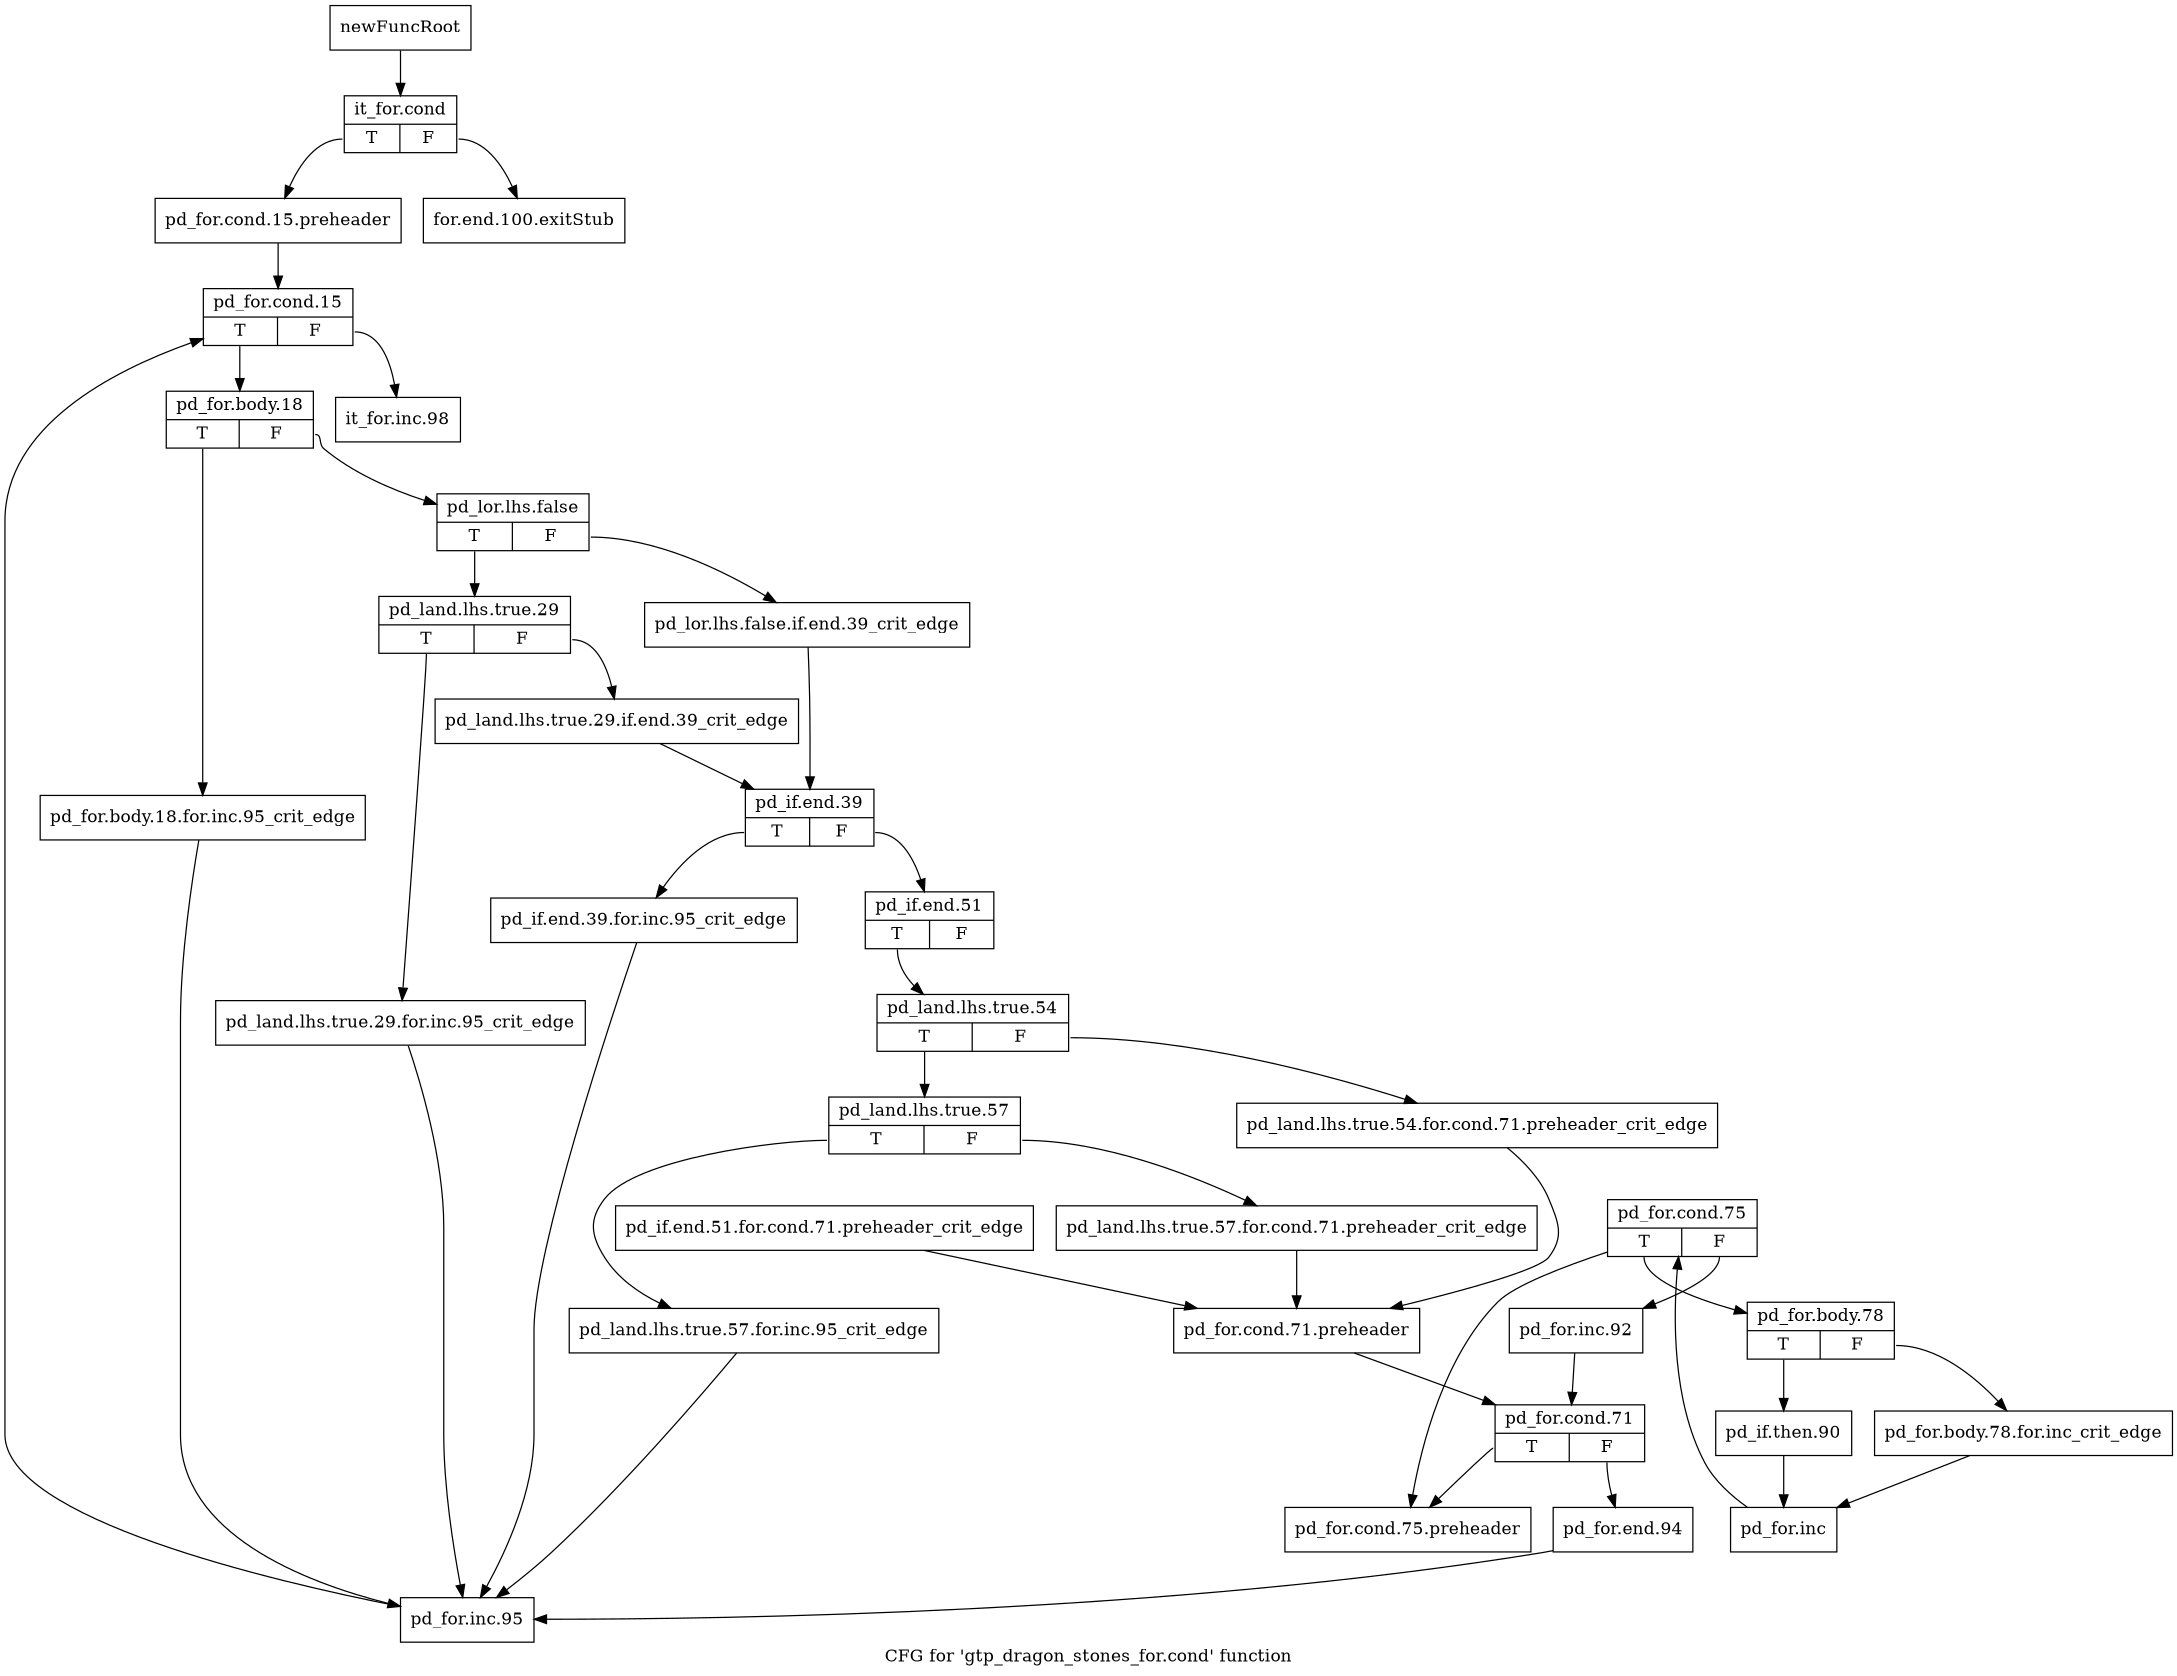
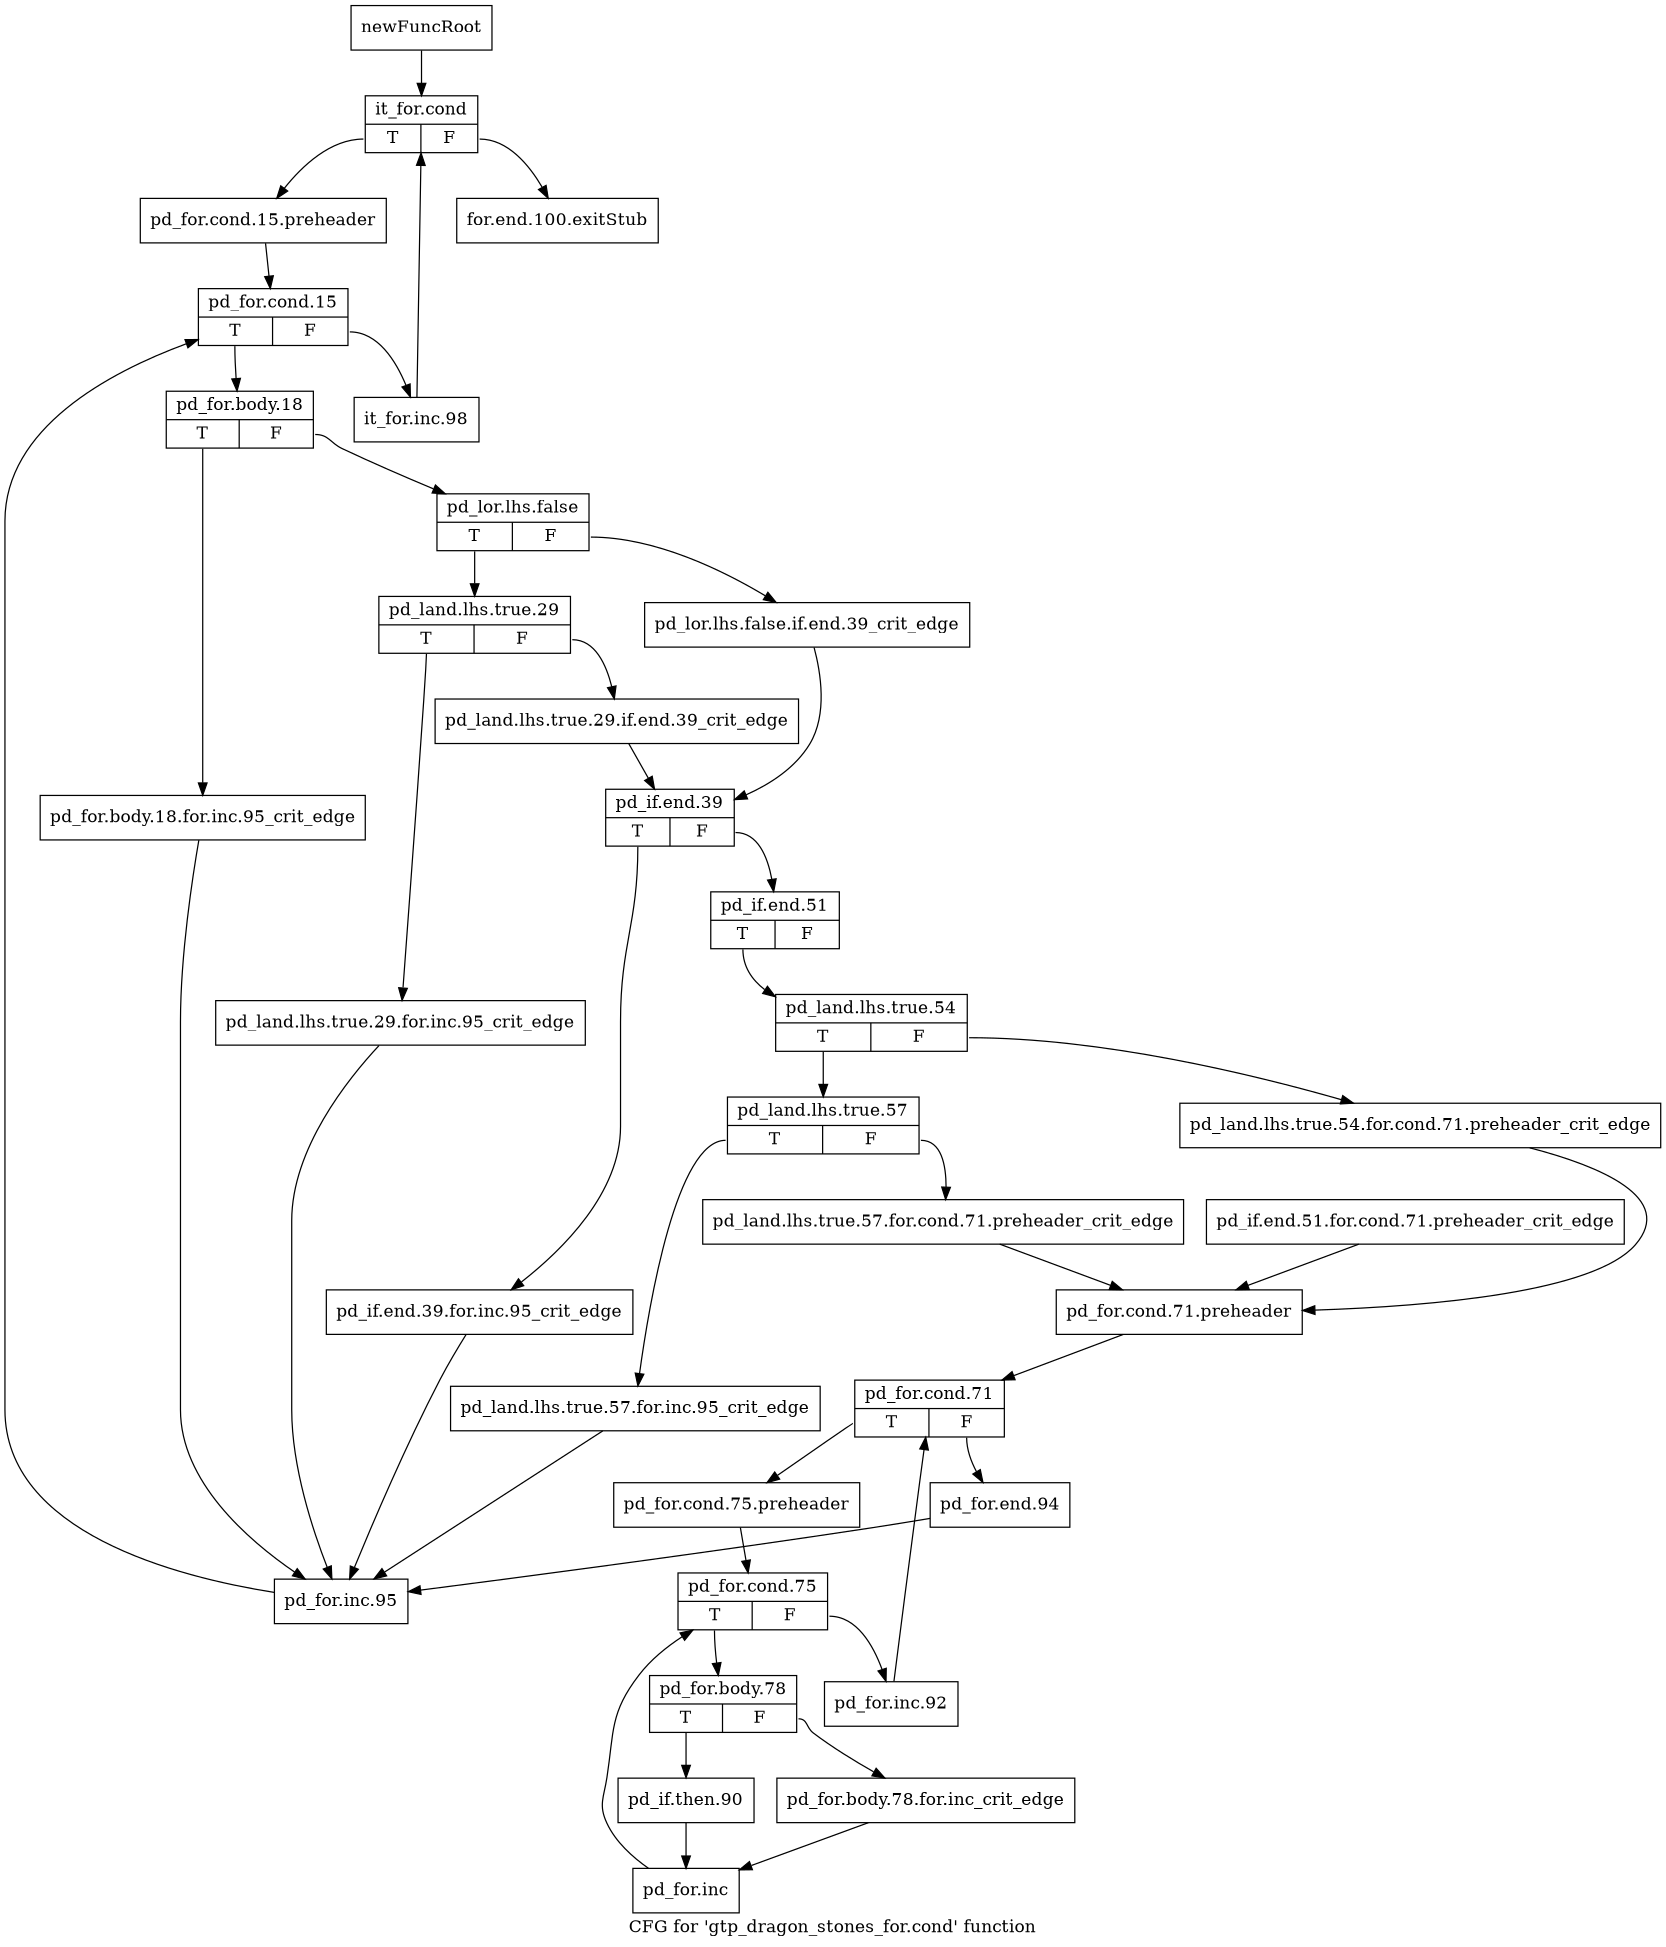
  digraph {
    label="CFG for 'gtp_dragon_stones_for.cond' function"
    node [shape=record]
    n1 [label="{newFuncRoot}"]
    n2 [label="{it_for.cond|{<s0>T|<s1>F}}"]
    n3 [label="{for.end.100.exitStub}"]
    n4 [label="{pd_for.cond.15.preheader}"]
    n5 [label="{pd_for.cond.15|{<s0>T|<s1>F}}"]
    n6 [label="{pd_for.body.18|{<s0>T|<s1>F}}"]
    n7 [label="{it_for.inc.98}"]
    n8 [label="{pd_for.body.18.for.inc.95_crit_edge}"]
    n9 [label="{pd_lor.lhs.false|{<s0>T|<s1>F}}"]
    n10 [label="{pd_for.inc.95}"]
    n11 [label="{pd_land.lhs.true.29|{<s0>T|<s1>F}}"]
    n12 [label="{pd_lor.lhs.false.if.end.39_crit_edge}"]
    n13 [label="{pd_land.lhs.true.29.for.inc.95_crit_edge}"]
    n14 [label="{pd_land.lhs.true.29.if.end.39_crit_edge}"]
    n15 [label="{pd_if.end.39|{<s0>T|<s1>F}}"]
    n16 [label="{pd_if.end.39.for.inc.95_crit_edge}"]
    n17 [label="{pd_if.end.51|{<s0>T|<s1>F}}"]
    n18 [label="{pd_land.lhs.true.54|{<s0>T|<s1>F}}"]
    n19 [label="{pd_land.lhs.true.57|{<s0>T|<s1>F}}"]
    n20 [label="{pd_land.lhs.true.54.for.cond.71.preheader_crit_edge}"]
    n21 [label="{pd_if.end.51.for.cond.71.preheader_crit_edge}"]
    n22 [label="{pd_for.cond.71.preheader}"]
    n23 [label="{pd_land.lhs.true.57.for.inc.95_crit_edge}"]
    n24 [label="{pd_land.lhs.true.57.for.cond.71.preheader_crit_edge}"]
    n25 [label="{pd_for.cond.71|{<s0>T|<s1>F}}"]
    n26 [label="{pd_for.cond.75.preheader}"]
    n27 [label="{pd_for.end.94}"]
    n28 [label="{pd_for.cond.75|{<s0>T|<s1>F}}"]
    n29 [label="{pd_for.body.78|{<s0>T|<s1>F}}"]
    n30 [label="{pd_for.inc.92}"]
    n31 [label="{pd_if.then.90}"]
    n32 [label="{pd_for.body.78.for.inc_crit_edge}"]
    n33 [label="{pd_for.inc}"]
    n1 -> n2
    n2 -> n3 [tailport=s1]
    n2 -> n4 [tailport=s0]
    n4 -> n5
    n5 -> n6 [tailport=s0]
    n5 -> n7 [tailport=s1]
    n6 -> n8 [tailport=s0]
    n6 -> n9 [tailport=s1]
+   n7 -> n2
    n8 -> n10
    n9 -> n11 [tailport=s0]
    n9 -> n12 [tailport=s1]
    n10 -> n5
    n11 -> n13 [tailport=s0]
    n11 -> n14 [tailport=s1]
    n12 -> n15
    n13 -> n10
    n14 -> n15
    n15 -> n16 [tailport=s0]
    n15 -> n17 [tailport=s1]
    n16 -> n10
    n17 -> n18 [tailport=s0]
    n18 -> n19 [tailport=s0]
    n18 -> n20 [tailport=s1]
    n19 -> n23 [tailport=s0]
    n19 -> n24 [tailport=s1]
    n20 -> n22
    n21 -> n22
    n22 -> n25
    n23 -> n10
    n24 -> n22
    n25 -> n26 [tailport=s0]
    n25 -> n27 [tailport=s1]
-   n28 -> n26
+   n26 -> n28
    n27 -> n10
    n28 -> n29 [tailport=s0]
    n28 -> n30 [tailport=s1]
    n29 -> n31 [tailport=s0]
    n29 -> n32 [tailport=s1]
    n30 -> n25
    n31 -> n33
    n32 -> n33
    n33 -> n28
  }
